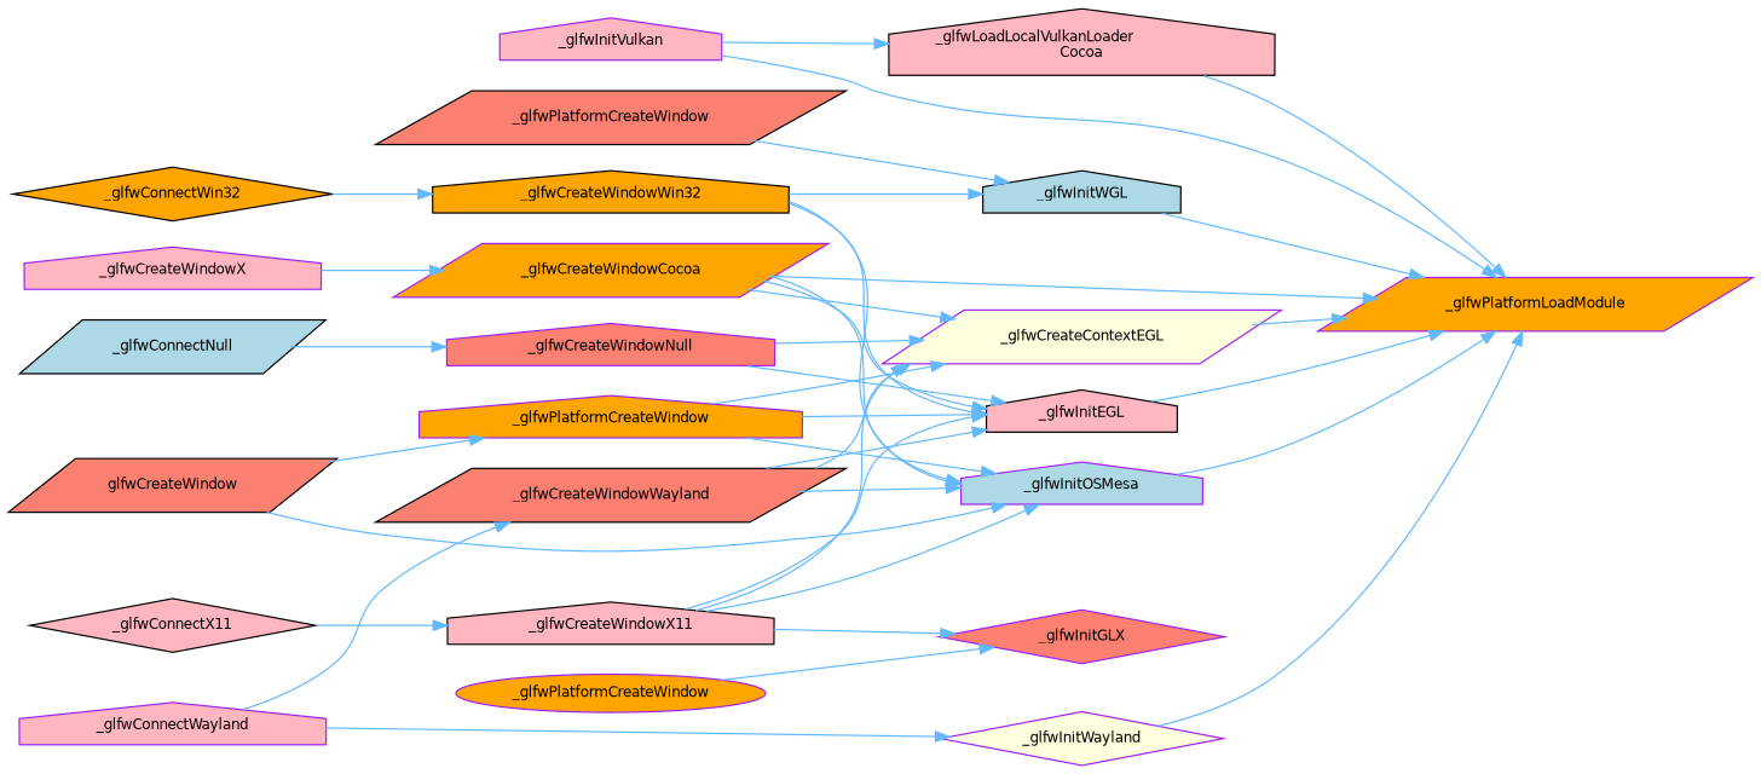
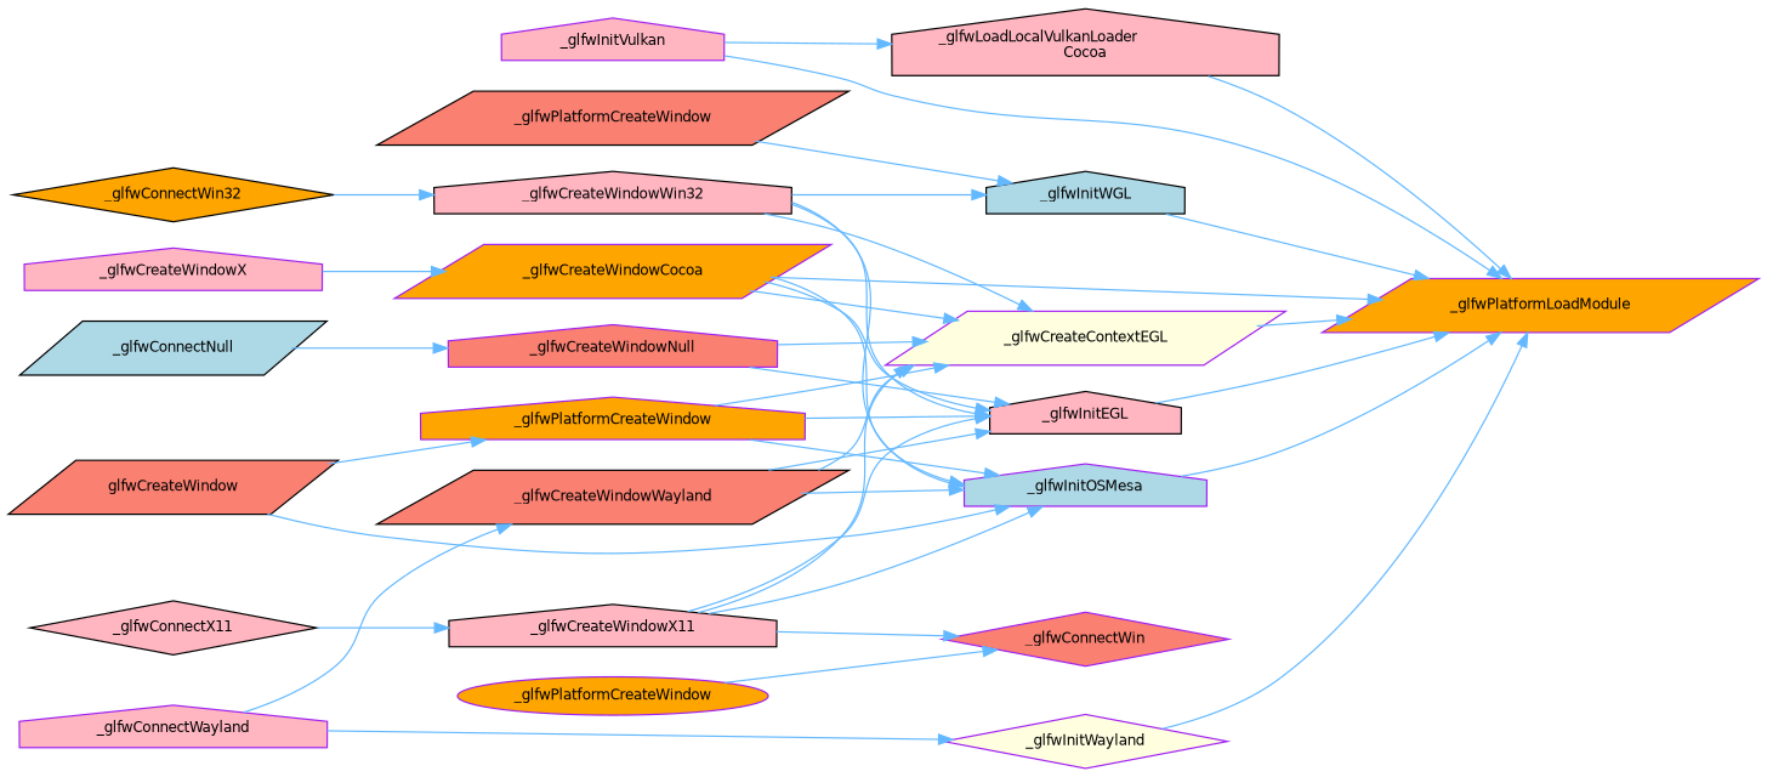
  digraph {
    rankdir=RL
    node [color=purple fillcolor=lightpink fontname=Helvetica fontsize=10 shape=house style=filled]
    edge [color=steelblue1 dir=back fontname=Helvetica fontsize=10 labelfontname=Helvetica labelfontsize=10 style=solid]
    n1 [fillcolor=orange fontcolor=black height=0.2 label=_glfwPlatformLoadModule shape=parallelogram width=0.4]
    n2 [fillcolor=lightyellow height=0.2 label=_glfwCreateContextEGL shape=parallelogram width=0.4]
    n3 [color=black height=0.2 label=_glfwInitEGL width=0.4]
    n4 [fillcolor=lightblue height=0.2 label=_glfwInitOSMesa width=0.4]
    n5 [height=0.2 label=_glfwInitVulkan width=0.4]
    n6 [fillcolor=lightyellow height=0.2 label=_glfwInitWayland shape=diamond width=0.4]
    n7 [color=black fillcolor=lightblue height=0.2 label=_glfwInitWGL width=0.4]
    n8 [color=black height=0.2 label="_glfwLoadLocalVulkanLoader\lCocoa" width=0.4]
    n9 [fillcolor=orange height=0.2 label=_glfwCreateWindowCocoa shape=parallelogram width=0.4]
    n10 [fillcolor=salmon height=0.2 label=_glfwCreateWindowNull width=0.4]
    n11 [color=black fillcolor=salmon height=0.2 label=_glfwCreateWindowWayland shape=parallelogram width=0.4]
-   n12 [color=black fillcolor=orange height=0.2 label=_glfwCreateWindowWin32 width=0.4]
+   n12 [color=black height=0.2 label=_glfwCreateWindowWin32 width=0.4]
    n13 [color=black height=0.2 label=_glfwCreateWindowX11 width=0.4]
    n14 [fillcolor=orange height=0.2 label=_glfwPlatformCreateWindow width=0.4]
-   n15 [fillcolor=salmon height=0.2 label=_glfwInitGLX shape=diamond width=0.4]
+   n15 [fillcolor=salmon height=0.2 label=_glfwConnectWin shape=diamond width=0.4]
    n16 [fillcolor=orange height=0.2 label=_glfwPlatformCreateWindow shape=ellipse width=0.4]
    n17 [color=black fillcolor=salmon height=0.2 label=glfwCreateWindow shape=parallelogram width=0.4]
    n18 [height=0.2 label=_glfwConnectWayland width=0.4]
    n19 [color=black fillcolor=salmon height=0.2 label=_glfwPlatformCreateWindow shape=parallelogram width=0.4]
    n20 [height=0.2 label=_glfwCreateWindowX width=0.4]
    n21 [color=black fillcolor=lightblue height=0.2 label=_glfwConnectNull shape=parallelogram width=0.4]
    n22 [color=black fillcolor=orange height=0.2 label=_glfwConnectWin32 shape=diamond width=0.4]
    n23 [color=black height=0.2 label=_glfwConnectX11 shape=diamond width=0.4]
    n1 -> n2
    n1 -> n3
    n1 -> n4
    n1 -> n5
    n1 -> n6
    n1 -> n7
    n1 -> n8
    n1 -> n9
    n2 -> n9
    n2 -> n10
    n2 -> n11
+   n2 -> n12
    n2 -> n13
    n2 -> n14
    n3 -> n9
    n3 -> n10
    n3 -> n11
    n3 -> n12
    n3 -> n13
    n3 -> n14
    n4 -> n9
    n4 -> n11
    n4 -> n12
    n4 -> n13
    n4 -> n14
    n4 -> n17
    n6 -> n18
    n7 -> n12
    n7 -> n19
    n8 -> n5
    n9 -> n20
    n10 -> n21
    n11 -> n18
    n12 -> n22
    n13 -> n23
    n14 -> n17
    n15 -> n13
    n15 -> n16
  }
